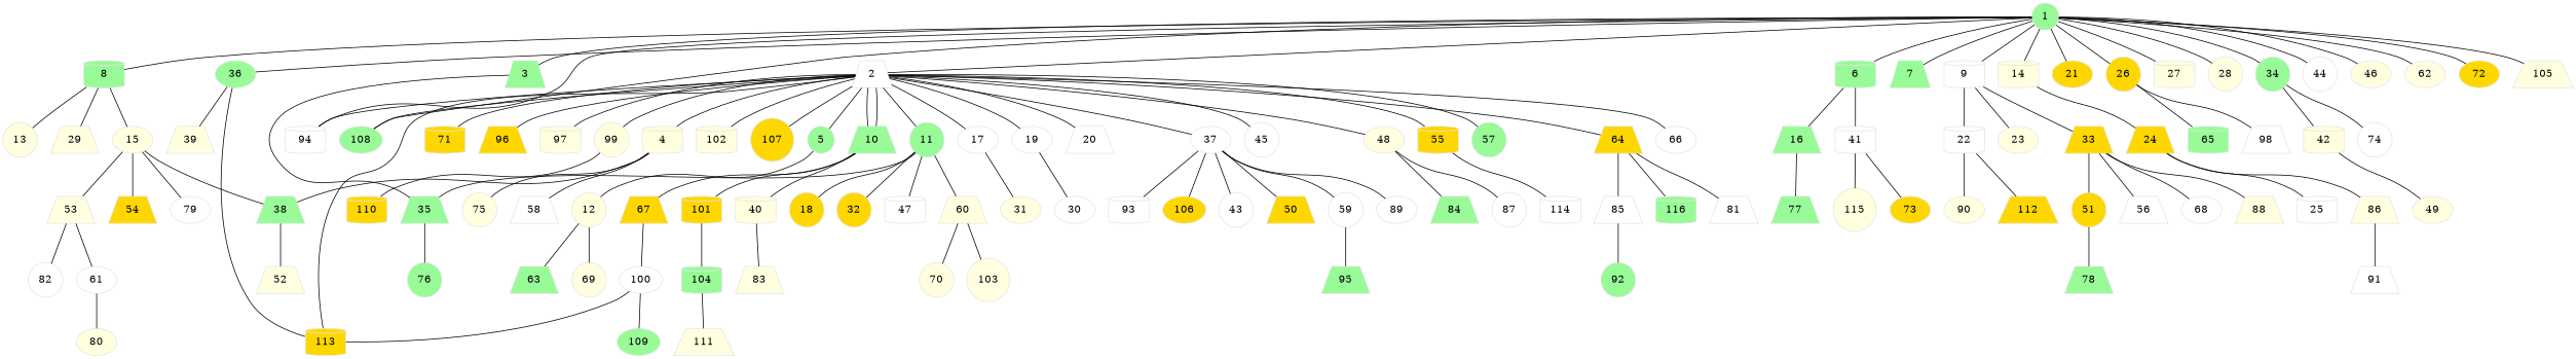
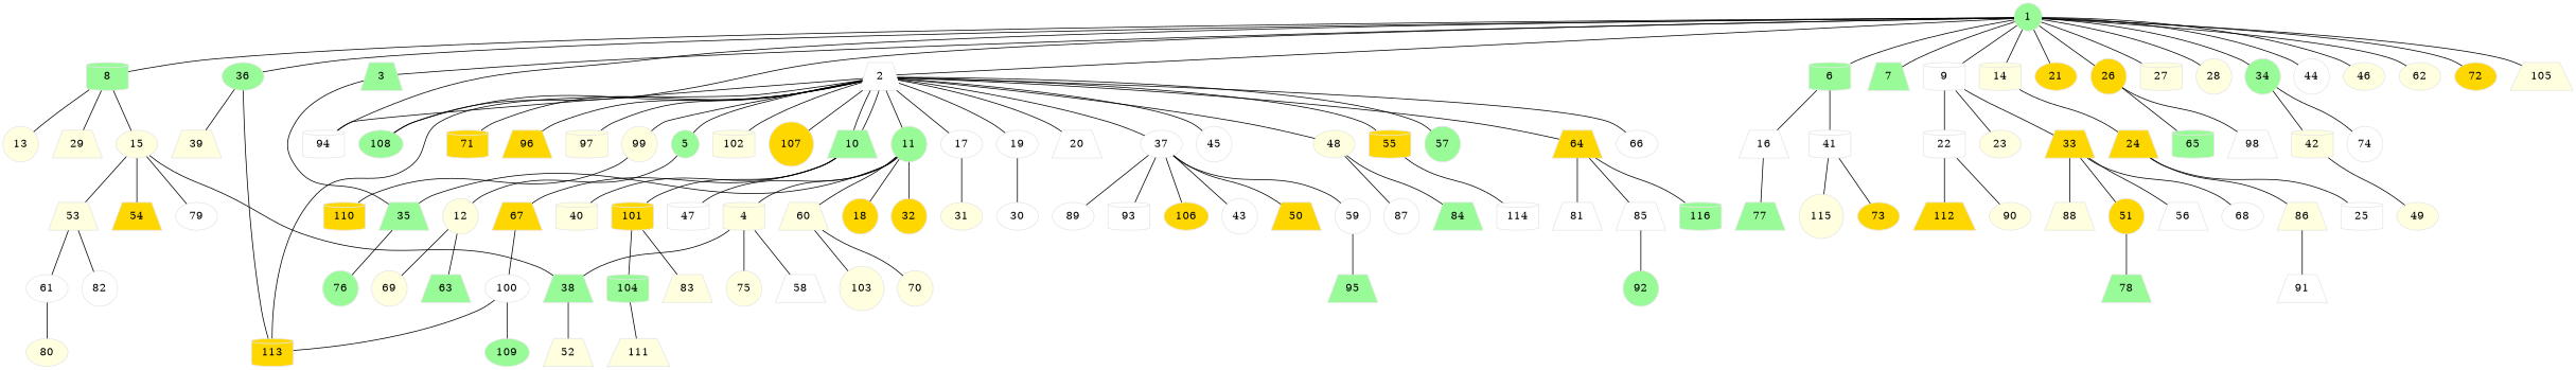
  graph {
    node [color=gray90 fillcolor=lightyellow shape=trapezium style=filled]
    1 [fillcolor=palegreen shape=circle]
    2 [fillcolor=white]
    3 [fillcolor=palegreen]
    6 [fillcolor=palegreen shape=cylinder]
    7 [fillcolor=palegreen]
    8 [fillcolor=palegreen shape=cylinder]
    9 [fillcolor=white shape=cylinder]
    14 [shape=cylinder]
    21 [fillcolor=gold shape=ellipse]
    26 [fillcolor=gold shape=circle]
    27 [shape=cylinder]
    28 [shape=circle]
    34 [fillcolor=palegreen shape=circle]
    36 [fillcolor=palegreen shape=ellipse]
    44 [fillcolor=white shape=circle]
    46 [shape=ellipse]
    62 [shape=ellipse]
    72 [fillcolor=gold shape=ellipse]
    94 [fillcolor=white shape=cylinder]
    105
    108 [fillcolor=palegreen shape=ellipse]
    4 [shape=cylinder]
    5 [fillcolor=palegreen shape=circle]
    10 [fillcolor=palegreen]
    11 [fillcolor=palegreen shape=circle]
    17 [fillcolor=white shape=ellipse]
    19 [fillcolor=white shape=ellipse]
    20 [fillcolor=white]
    37 [fillcolor=white shape=ellipse]
    45 [fillcolor=white shape=circle]
    48 [shape=ellipse]
    55 [fillcolor=gold shape=cylinder]
    57 [fillcolor=palegreen shape=circle]
    64 [fillcolor=gold]
    66 [fillcolor=white shape=ellipse]
    71 [fillcolor=gold shape=cylinder]
    96 [fillcolor=gold]
    97 [shape=cylinder]
    99 [shape=circle]
    102 [shape=cylinder]
    107 [fillcolor=gold shape=circle]
    113 [fillcolor=gold shape=cylinder]
    35 [fillcolor=palegreen]
-   16 [fillcolor=palegreen]
+   16 [fillcolor=white]
    41 [fillcolor=white shape=cylinder]
    13 [shape=circle]
    15 [shape=ellipse]
    29
    22 [fillcolor=white shape=cylinder]
    23 [shape=ellipse]
    33 [fillcolor=gold]
    24 [fillcolor=gold]
    65 [fillcolor=palegreen shape=cylinder]
    98 [fillcolor=white]
    42 [shape=cylinder]
    74 [fillcolor=white shape=circle]
    39
    38 [fillcolor=palegreen]
    58 [fillcolor=white]
    75 [shape=circle]
    12 [shape=circle]
    40 [shape=cylinder]
    67 [fillcolor=gold]
    101 [fillcolor=gold shape=cylinder]
    18 [fillcolor=gold shape=circle]
    32 [fillcolor=gold shape=circle]
    47 [fillcolor=white shape=cylinder]
    60
    31 [shape=ellipse]
    30 [fillcolor=white shape=ellipse]
    43 [fillcolor=white shape=circle]
    50 [fillcolor=gold]
    59 [fillcolor=white shape=circle]
    89 [fillcolor=white shape=ellipse]
    93 [fillcolor=white shape=cylinder]
    106 [fillcolor=gold shape=ellipse]
    84 [fillcolor=palegreen]
    87 [fillcolor=white shape=circle]
    114 [fillcolor=white shape=cylinder]
    81 [fillcolor=white]
    85 [fillcolor=white]
    116 [fillcolor=palegreen shape=cylinder]
    110 [fillcolor=gold shape=cylinder]
    76 [fillcolor=palegreen shape=circle]
    52
    63 [fillcolor=palegreen]
    69 [shape=circle]
    77 [fillcolor=palegreen]
    73 [fillcolor=gold shape=ellipse]
    115 [shape=circle]
    53
    54 [fillcolor=gold]
    79 [fillcolor=white shape=ellipse]
    90 [shape=ellipse]
    112 [fillcolor=gold]
    51 [fillcolor=gold shape=circle]
    56 [fillcolor=white]
    68 [fillcolor=white shape=ellipse]
    88
    83
    100 [fillcolor=white shape=ellipse]
    104 [fillcolor=palegreen shape=cylinder]
    70 [shape=circle]
    103 [shape=circle]
    25 [fillcolor=white shape=cylinder]
    86
    61 [fillcolor=white shape=ellipse]
    82 [fillcolor=white shape=circle]
    91 [fillcolor=white]
    78 [fillcolor=palegreen]
    49 [shape=ellipse]
    95 [fillcolor=palegreen]
    80 [shape=ellipse]
    92 [fillcolor=palegreen shape=circle]
    109 [fillcolor=palegreen shape=ellipse]
    111
    1 -- 2
    1 -- 3
    1 -- 6
    1 -- 7
    1 -- 8
    1 -- 9
    1 -- 14
    1 -- 21
    1 -- 26
    1 -- 27
    1 -- 28
    1 -- 34
    1 -- 36
    1 -- 44
    1 -- 46
    1 -- 62
    1 -- 72
    1 -- 94
    1 -- 105
    1 -- 108
    2 -- 94
    2 -- 108
-   2 -- 4
+   11 -- 4
    2 -- 5
    2 -- 10
    2 -- 10
    2 -- 11
    2 -- 17
    2 -- 19
    2 -- 20
    2 -- 37
    2 -- 45
    2 -- 48
    2 -- 55
    2 -- 57
    2 -- 64
    2 -- 66
    2 -- 71
    2 -- 96
    2 -- 97
    2 -- 99
    2 -- 102
    2 -- 107
    2 -- 113
    3 -- 35
    6 -- 16
    6 -- 41
    8 -- 13
    8 -- 15
    8 -- 29
    9 -- 22
    9 -- 23
    9 -- 33
    14 -- 24
    26 -- 65
    26 -- 98
    34 -- 42
    34 -- 74
    36 -- 113
    36 -- 39
    4 -- 38
    4 -- 58
    4 -- 75
    5 -- 12
    10 -- 40
    10 -- 67
    10 -- 101
    11 -- 35
    11 -- 18
    11 -- 32
    11 -- 47
    11 -- 60
    17 -- 31
    19 -- 30
    37 -- 43
    37 -- 50
    37 -- 59
    37 -- 89
    37 -- 93
    37 -- 106
    48 -- 84
    48 -- 87
    55 -- 114
    64 -- 81
    64 -- 85
    64 -- 116
    99 -- 110
    35 -- 76
    16 -- 77
    41 -- 73
    41 -- 115
    15 -- 38
    15 -- 53
    15 -- 54
    15 -- 79
    22 -- 90
    22 -- 112
    33 -- 51
    33 -- 56
    33 -- 68
    33 -- 88
    24 -- 25
    24 -- 86
    42 -- 49
    38 -- 52
    12 -- 63
    12 -- 69
-   40 -- 83
+   101 -- 83
    67 -- 100
    101 -- 104
    60 -- 70
    60 -- 103
    59 -- 95
    85 -- 92
    53 -- 61
    53 -- 82
    51 -- 78
    100 -- 113
    100 -- 109
    104 -- 111
    86 -- 91
    61 -- 80
  }
